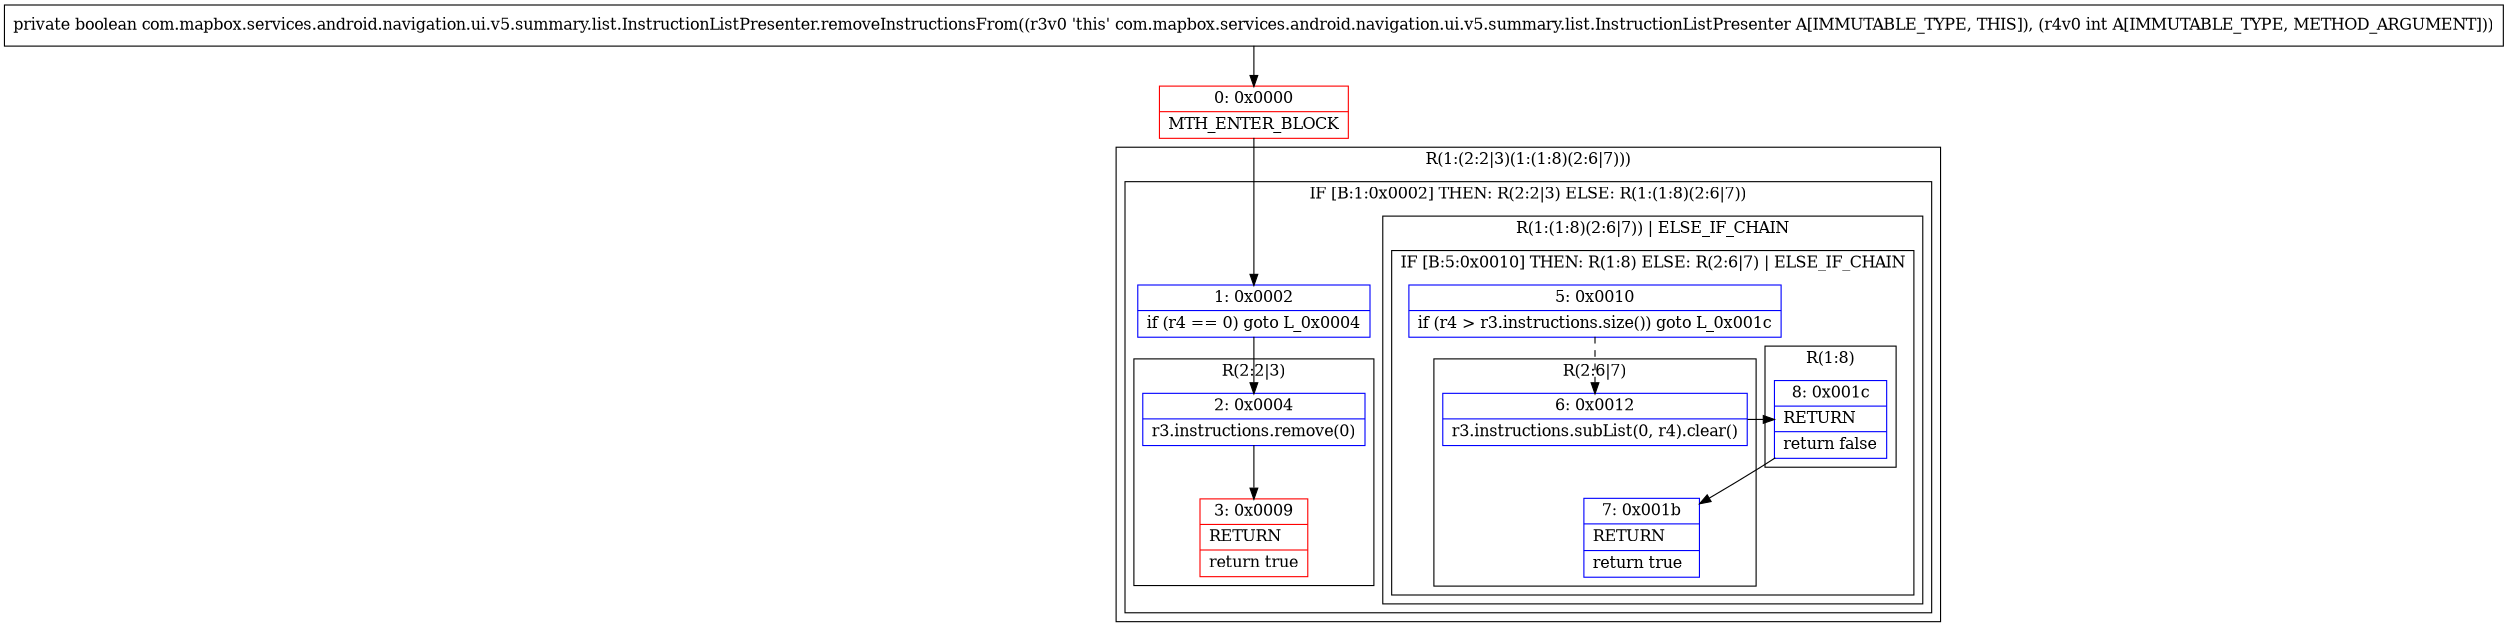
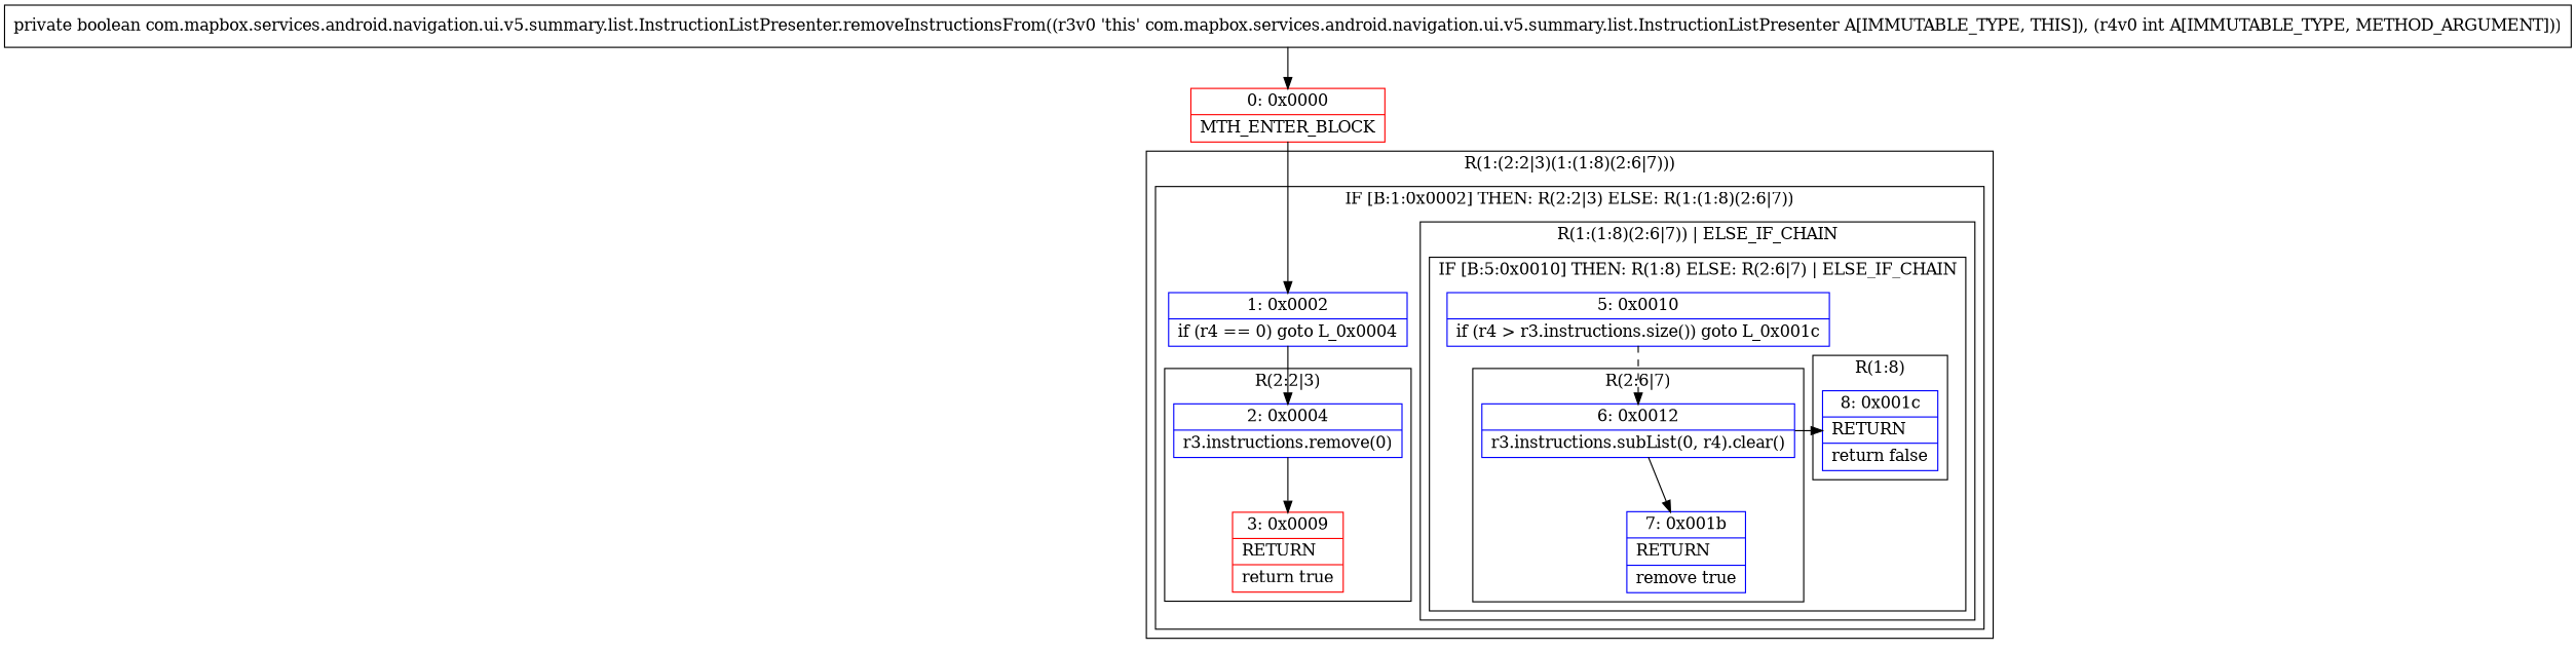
  digraph {
    fontname="DejaVu Serif"
    node [color=blue fontname="DejaVu Serif" shape=record]
    edge [fontname="DejaVu Serif"]
    n1 [label="{2\:\ 0x0004|r3.instructions.remove(0)\l}"]
    n2 [color=red label="{3\:\ 0x0009|RETURN\l|return true\l}"]
    n3 [label="{8\:\ 0x001c|RETURN\l|return false\l}"]
    n4 [label="{6\:\ 0x0012|r3.instructions.subList(0, r4).clear()\l}"]
-   n5 [label="{7\:\ 0x001b|RETURN\l|return true\l}"]
+   n5 [label="{7\:\ 0x001b|RETURN\l|remove true\l}"]
    n6 [label="{5\:\ 0x0010|if (r4 \> r3.instructions.size()) goto L_0x001c\l}"]
    n7 [label="{1\:\ 0x0002|if (r4 == 0) goto L_0x0004\l}"]
    n8 [color=red label="{0\:\ 0x0000|MTH_ENTER_BLOCK\l}"]
    n9 [label="{private boolean com.mapbox.services.android.navigation.ui.v5.summary.list.InstructionListPresenter.removeInstructionsFrom((r3v0 'this' com.mapbox.services.android.navigation.ui.v5.summary.list.InstructionListPresenter A[IMMUTABLE_TYPE, THIS]), (r4v0 int A[IMMUTABLE_TYPE, METHOD_ARGUMENT])) }" color=""]
    subgraph cluster_1 {
      label="R(1:(2:2|3)(1:(1:8)(2:6|7)))"
      subgraph cluster_2 {
        label="IF [B:1:0x0002] THEN: R(2:2|3) ELSE: R(1:(1:8)(2:6|7))"
        n7
        subgraph cluster_3 {
          label="R(2:2|3)"
          n1
          n2
        }
        subgraph cluster_4 {
          label="R(1:(1:8)(2:6|7)) | ELSE_IF_CHAIN\l"
          subgraph cluster_5 {
            label="IF [B:5:0x0010] THEN: R(1:8) ELSE: R(2:6|7) | ELSE_IF_CHAIN\l"
            n6
            subgraph cluster_6 {
              label="R(1:8)"
              n3
            }
            subgraph cluster_7 {
              label="R(2:6|7)"
              n4
              n5
            }
          }
        }
      }
    }
    n1 -> n2
    n4 -> n3
-   n3 -> n5
+   n4 -> n5
    n6 -> n4 [style=dashed]
    n7 -> n1
    n8 -> n7
    n9 -> n8
  }
